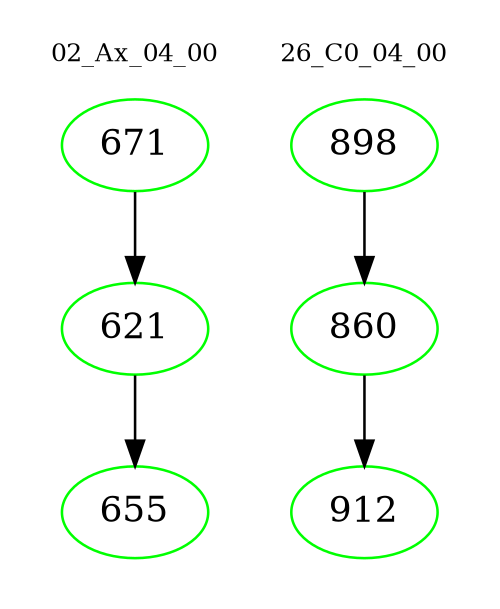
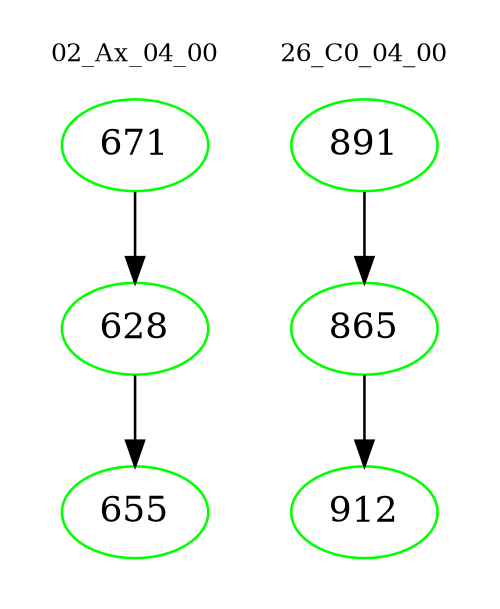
  digraph {
    node [color=green]
    edge [color=black]
    n1 [label=671]
-   n2 [label=621]
+   n2 [label=628]
    n3 [label=655]
-   n4 [label=898]
-   n5 [label=860]
+   n4 [label=891]
+   n5 [label=865]
    n6 [label=912]
    subgraph cluster_1 {
      color=white
      fontsize=10
      label="02_Ax_04_00"
      n1
      n2
      n3
    }
    subgraph cluster_2 {
      color=white
      fontsize=10
      label="26_C0_04_00"
      n4
      n5
      n6
    }
    n1 -> n2
    n2 -> n3
    n4 -> n5
    n5 -> n6
  }
